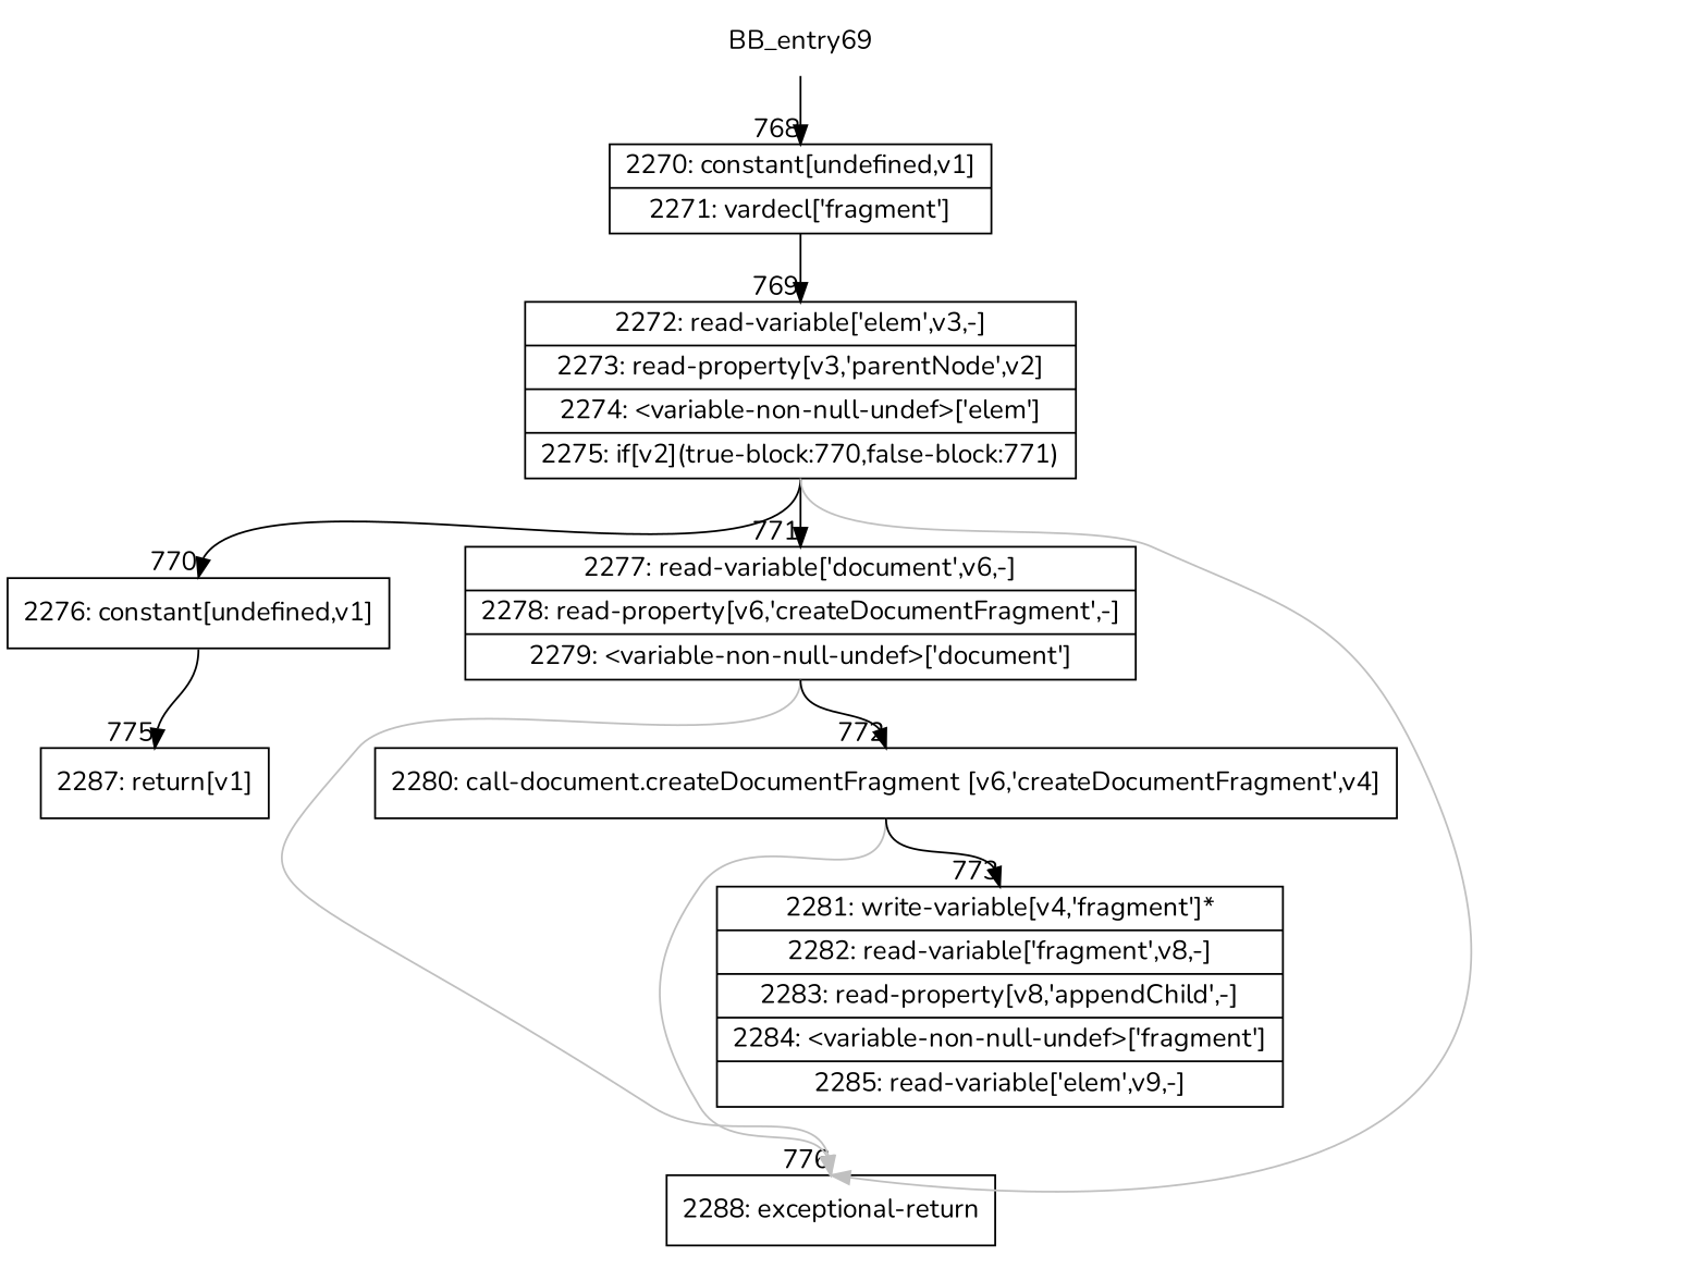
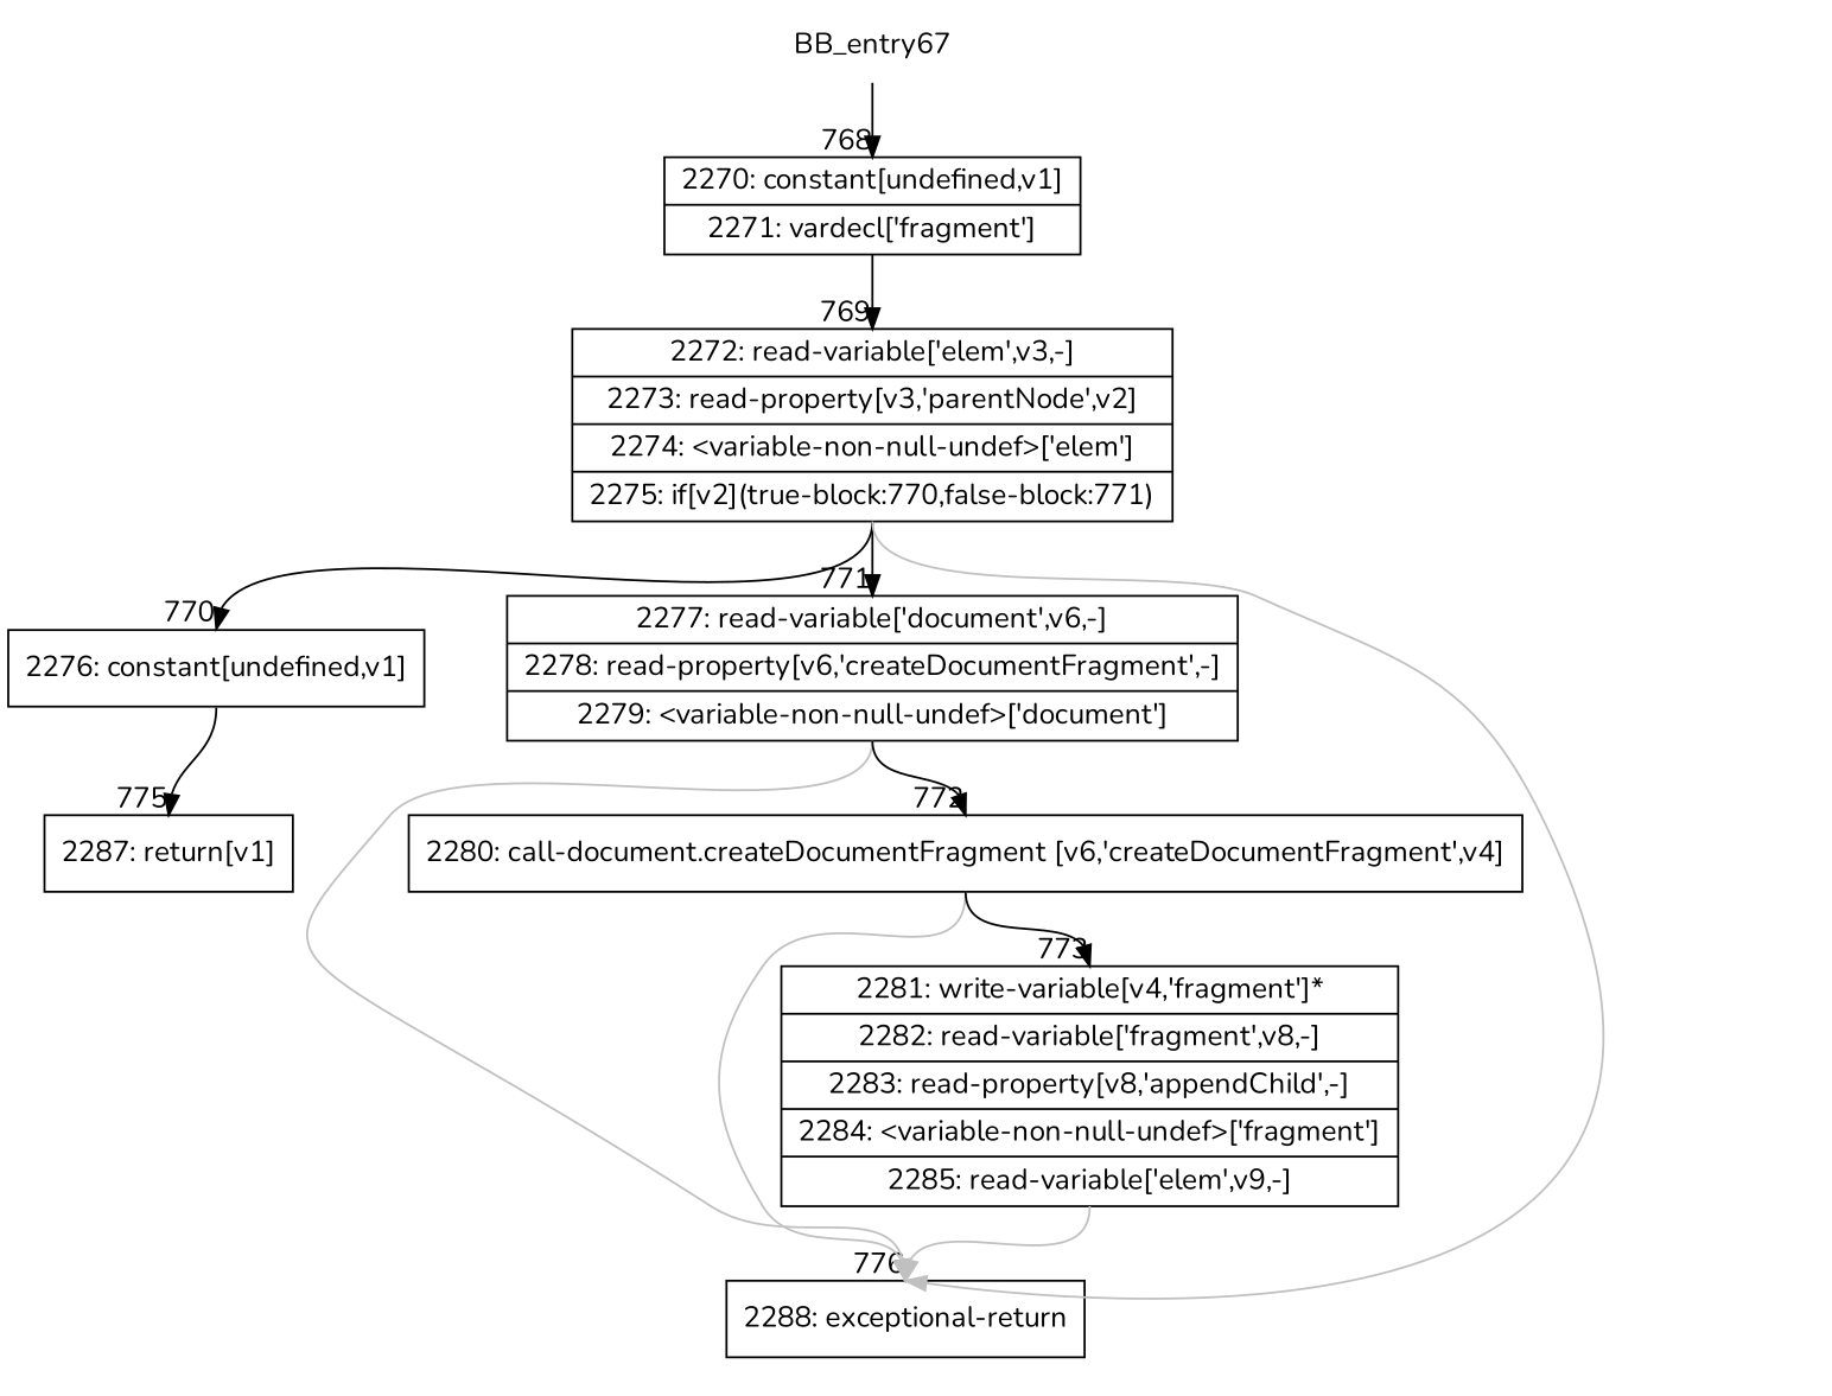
  digraph {
    fontname=Nunito
    rankdir=TD
    node [fontname=Nunito shape=record]
    edge [fontname=Nunito headport=n tailport=s]
-   BB_entry69 [shape=none]
+   BB_entry69 [shape=none label=BB_entry67]
    n2 [label="{2270: constant[undefined,v1]|2271: vardecl['fragment']}"]
    n3 [label="{2272: read-variable['elem',v3,-]|2273: read-property[v3,'parentNode',v2]|2274: \<variable-non-null-undef\>['elem']|2275: if[v2](true-block:770,false-block:771)}"]
    n4 [label="{2276: constant[undefined,v1]}"]
    n5 [label="{2277: read-variable['document',v6,-]|2278: read-property[v6,'createDocumentFragment',-]|2279: \<variable-non-null-undef\>['document']}"]
    n6 [label="{2288: exceptional-return}"]
    n7 [label="{2287: return[v1]}"]
    n8 [label="{2280: call-document.createDocumentFragment [v6,'createDocumentFragment',v4]}"]
    n9 [label="{2281: write-variable[v4,'fragment']*|2282: read-variable['fragment',v8,-]|2283: read-property[v8,'appendChild',-]|2284: \<variable-non-null-undef\>['fragment']|2285: read-variable['elem',v9,-]}"]
    BB_entry69 -> n2 [headlabel="    768"]
    n2 -> n3 [headlabel="      769"]
    n3 -> n4 [headlabel="      770"]
    n3 -> n5 [headlabel="      771"]
    n3 -> n6 [color=gray headlabel="      776"]
    n4 -> n7 [headlabel="      775"]
    n5 -> n6 [color=gray]
    n5 -> n8 [headlabel="      772"]
    n8 -> n6 [color=gray]
    n8 -> n9 [headlabel="      773"]
+   n9 -> n6 [color=gray]
  }
